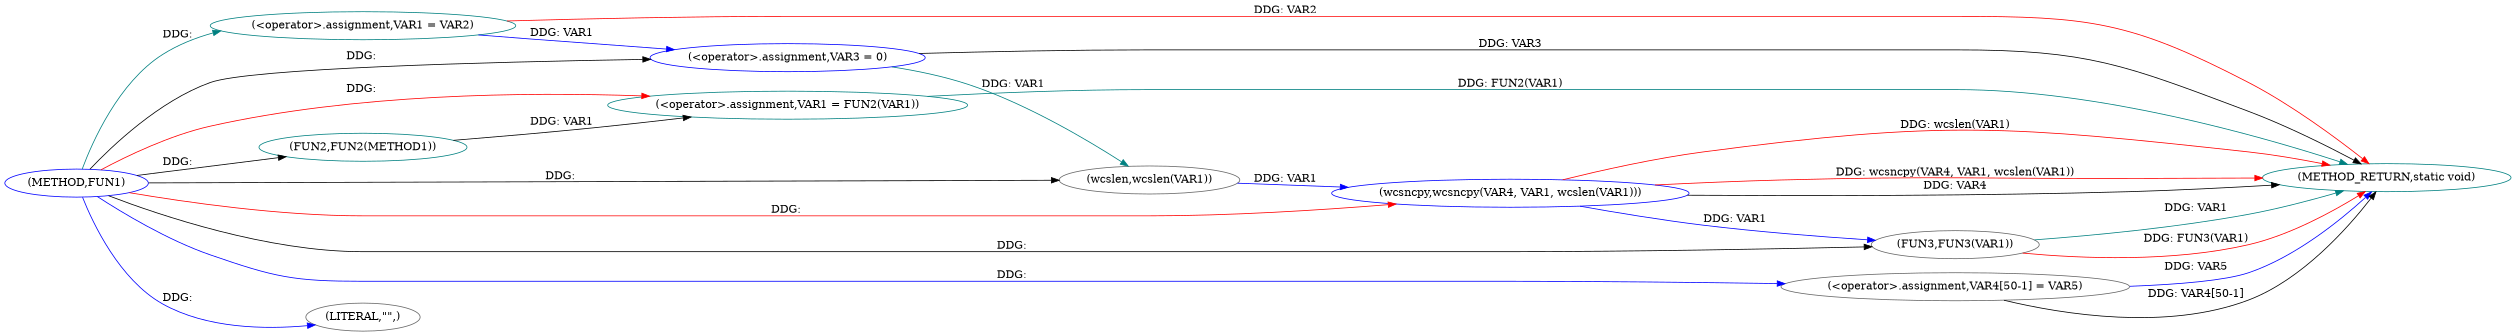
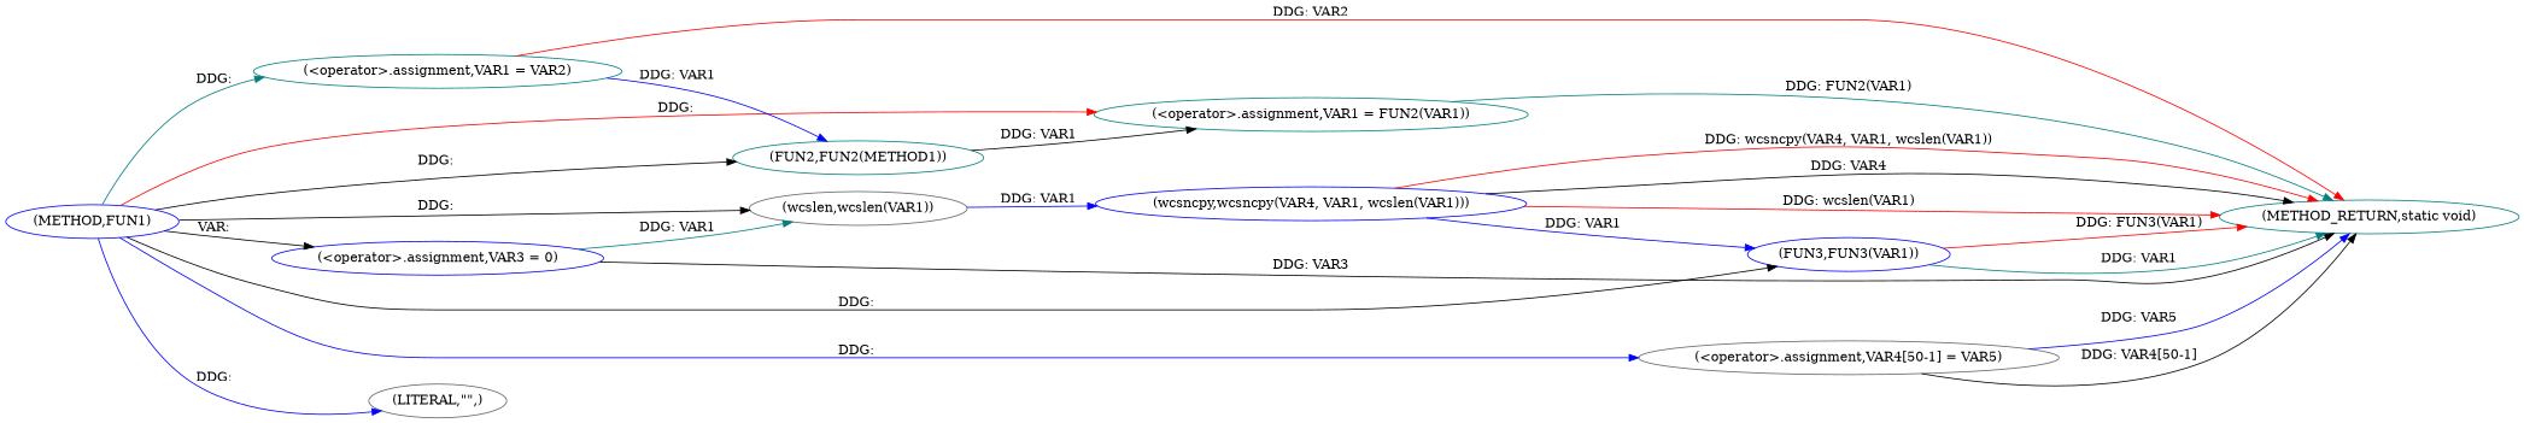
  digraph {
    rankdir=LR
    node [color=teal]
    edge [color=black]
    n1 [color=blue label="(METHOD,FUN1)"]
    n2 [label="(<operator>.assignment,VAR1 = VAR2)"]
    n3 [color=blue label="(<operator>.assignment,VAR3 = 0)"]
    n4 [label="(<operator>.assignment,VAR1 = FUN2(VAR1))"]
    n5 [label="(FUN2,FUN2(METHOD1))"]
    n6 [color=gray40 label="(LITERAL,\"\",)"]
    n7 [color=blue label="(wcsncpy,wcsncpy(VAR4, VAR1, wcslen(VAR1)))"]
    n8 [color=gray40 label="(wcslen,wcslen(VAR1))"]
    n9 [color=gray40 label="(<operator>.assignment,VAR4[50-1] = VAR5)"]
-   n10 [color=gray40 label="(FUN3,FUN3(VAR1))"]
+   n10 [color=blue label="(FUN3,FUN3(VAR1))"]
    n11 [label="(METHOD_RETURN,static void)"]
    n1 -> n2 [color=teal label="DDG: "]
-   n1 -> n3 [label="DDG: "]
+   n1 -> n3 [label="VAR: "]
    n1 -> n4 [color=red label="DDG: "]
    n1 -> n5 [label="DDG: "]
    n1 -> n6 [color=blue label="DDG: "]
-   n1 -> n7 [color=red label="DDG: "]
    n1 -> n8 [label="DDG: "]
    n1 -> n9 [color=blue label="DDG: "]
    n1 -> n10 [label="DDG: "]
-   n2 -> n3 [color=blue label="DDG: VAR1"]
+   n2 -> n5 [color=blue label="DDG: VAR1"]
    n2 -> n11 [color=red label="DDG: VAR2"]
    n3 -> n8 [color=teal label="DDG: VAR1"]
    n3 -> n11 [label="DDG: VAR3"]
    n4 -> n11 [color=teal label="DDG: FUN2(VAR1)"]
    n5 -> n4 [label="DDG: VAR1"]
    n7 -> n10 [color=blue label="DDG: VAR1"]
    n7 -> n11 [label="DDG: VAR4"]
    n7 -> n11 [color=red label="DDG: wcslen(VAR1)"]
    n7 -> n11 [color=red label="DDG: wcsncpy(VAR4, VAR1, wcslen(VAR1))"]
    n8 -> n7 [color=blue label="DDG: VAR1"]
    n9 -> n11 [color=blue label="DDG: VAR5"]
    n9 -> n11 [label="DDG: VAR4[50-1]"]
    n10 -> n11 [color=teal label="DDG: VAR1"]
    n10 -> n11 [color=red label="DDG: FUN3(VAR1)"]
  }
